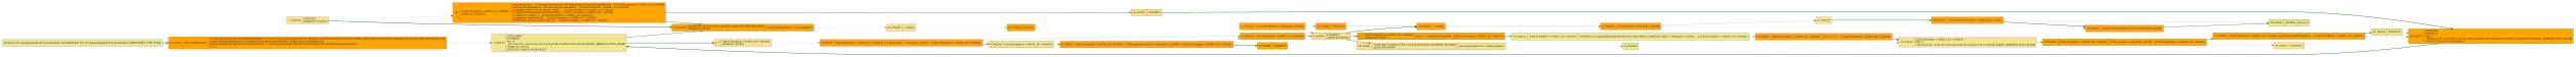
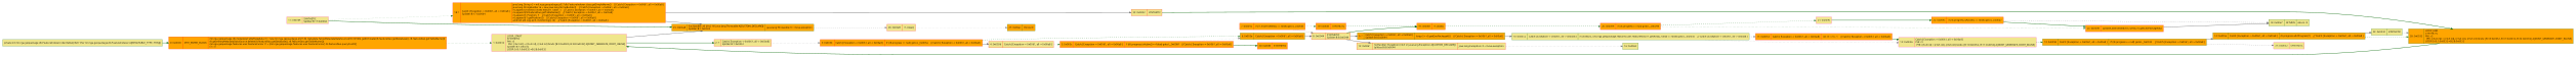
  digraph {
    fontname=Ubuntu
    rankdir=LR
    node [color=red fillcolor=orange fontname=Ubuntu shape=record style=filled]
    edge [color=gray40 fontname=Ubuntu style=bold]
    n1 [label="{0\:\ 0x0000|MTH_ENTER_BLOCK\l|mil.nga.geopackage.db.metadata.TableMetadata r0 = new mil.nga.geopackage.p021db.metadata.TableMetadataDataSource(r8.f229db).getOrCreate(r8.featureDao.getDatabase(), r8.featureDao.getTableName())\lr8.geometryMetadataDataSource.delete(r8.featureDao.getDatabase(), r8.featureDao.getTableName())\lmil.nga.geopackage.features.user.FeatureCursor r1 = (mil.nga.geopackage.features.user.FeatureCursor) r8.featureDao.queryForAll()\lr3 = 0\l}"]
    n2 [color=deeppink fillcolor=khaki label="{1\:\ 0x0032|LOOP_START\lSYNTHETIC\lPHI: r3 \l  PHI: (r3v3 int) = (r3v2 int), (r3v4 int) binds: [B:0:0x0000, B:28:0x0032] A[DONT_GENERATE, DONT_INLINE]\lSplitter:B:1:0x0032\lLOOP:0: B:1:0x0032\-\>B:28:0x0032\l}"]
    n3 [fillcolor=khaki label="{2\:\ ?|Catch:\{ Exception \-\> 0x0061, all \-\> 0x00a8 \}\lSplitter:B:1:0x0032\l}"]
    n4 [color=darkgreen label="{25\:\ 0x00a8|ExcHandler: all (r0v2 'th' java.lang.Throwable A[CUSTOM_DECLARE])\lSplitter:B:1:0x0032\l|java.lang.Throwable r0 = move\-exception\l}"]
    n5 [label="{3\:\ 0x0034|Catch:\{ Exception \-\> 0x0061, all \-\> 0x00a8 \}\l|if (r8.progress == null) goto L_0x003e     \/\/ Catch:\{ Exception \-\> 0x0061, all \-\> 0x00a8 \}\l}"]
    n6 [fillcolor=khaki label="{26\:\ 0x00a9|r1.close()\l}"]
    n7 [fillcolor=khaki label="{4\:\ 0x0036|Catch:\{ Exception \-\> 0x0061, all \-\> 0x00a8 \}\l}"]
    n8 [color=darkgreen label="{6\:\ 0x003e|Catch:\{ Exception \-\> 0x0061, all \-\> 0x00a8 \}\l}"]
    n9 [color=deeppink label="{5\:\ 0x003c|Catch:\{ Exception \-\> 0x0061, all \-\> 0x00a8 \}\l|if (r8.progress.isActive() == false) goto L_0x008f     \/\/ Catch:\{ Exception \-\> 0x0061, all \-\> 0x00a8 \}\l}"]
    n10 [fillcolor=khaki label="{8\:\ 0x0044|SYNTHETIC\lSplitter:B:8:0x0044\l}"]
-   n11 [color=darkgreen label="{30\:\ 0x008f|SYNTHETIC\l}"]
+   n11 [color=deeppink label="{30\:\ 0x008f|SYNTHETIC\l}"]
    n12 [label="{7\:\ 0x0042|if (r1.moveToNext() == false) goto L_0x008f\l}"]
    n13 [color=deeppink label="{29\:\ 0x008f|SYNTHETIC\l}"]
    n14 [color=darkgreen label="{9\:\ ?|Catch:\{ Exception \-\> 0x0061, all \-\> 0x00a8 \}\lSplitter:B:8:0x0044\l|long r5 = r0.getGeoPackageId()     \/\/ Catch:\{ Exception \-\> 0x0061, all \-\> 0x00a8 \}\l}"]
    n15 [fillcolor=khaki label="{15\:\ 0x0061|ExcHandler: Exception (r4v3 'e' java.lang.Exception A[CUSTOM_DECLARE])\lSplitter:B:8:0x0044\l|java.lang.Exception r4 = move\-exception\l}"]
    n16 [label="{19\:\ 0x008f|r1.close()\l}"]
    n17 [color=darkgreen fillcolor=khaki label="{10\:\ 0x0052|Catch:\{ Exception \-\> 0x0061, all \-\> 0x00a8 \}\l|if (index(r5, (mil.nga.geopackage.features.user.FeatureRow) r1.getRow(), false) == false) goto L_0x0056     \/\/ Catch:\{ Exception \-\> 0x0061, all \-\> 0x00a8 \}\l}"]
    n18 [color=darkgreen fillcolor=khaki label="{16\:\ 0x0062}"]
    n19 [color=deeppink label="{11\:\ 0x0054|Catch:\{ Exception \-\> 0x0061, all \-\> 0x00a8 \}\l|int r3 = r3 + 1     \/\/ Catch:\{ Exception \-\> 0x0061, all \-\> 0x00a8 \}\l}"]
    n20 [color=deeppink fillcolor=khaki label="{12\:\ 0x0056|Catch:\{ Exception \-\> 0x0061, all \-\> 0x00a8 \}\lPHI: r3 \l  PHI: (r3v5 int) = (r3v3 int), (r3v6 int) binds: [B:10:0x0052, B:11:0x0054] A[DONT_GENERATE, DONT_INLINE]\l}"]
    n21 [color=darkgreen label="{13\:\ 0x0058|Catch:\{ Exception \-\> 0x0061, all \-\> 0x00a8 \}\l|if (r8.progress == null) goto L_0x0032     \/\/ Catch:\{ Exception \-\> 0x0061, all \-\> 0x00a8 \}\l}"]
    n22 [color=darkgreen label="{14\:\ 0x005a|Catch:\{ Exception \-\> 0x0061, all \-\> 0x00a8 \}\l|r8.progress.addProgress(1)     \/\/ Catch:\{ Exception \-\> 0x0061, all \-\> 0x00a8 \}\l}"]
    n23 [color=deeppink fillcolor=khaki label="{31\:\ 0x0032|SYNTHETIC\l}"]
    n24 [color=darkgreen fillcolor=khaki label="{32\:\ 0x0032|SYNTHETIC\l}"]
    n25 [color=darkgreen label="{28\:\ 0x0032|LOOP_END\lSYNTHETIC\lPHI: r3 \l  PHI: (r3v4 int) = (r3v3 int), (r3v5 int), (r3v5 int) binds: [B:33:0x0032, B:31:0x0032, B:32:0x0032] A[DONT_GENERATE, DONT_INLINE]\lLOOP:0: B:1:0x0032\-\>B:28:0x0032\l}"]
    n26 [color=deeppink fillcolor=khaki label="{17\:\ 0x0064|SYNTHETIC\lSplitter:B:17:0x0064\l}"]
    n27 [label="{18\:\ ?|Catch:\{ Exception \-\> 0x0061, all \-\> 0x00a8 \}\lSplitter:B:17:0x0064\l|java.lang.String r5 = mil.nga.geopackage.p021db.FeatureIndexer.class.getSimpleName()     \/\/ Catch:\{ Exception \-\> 0x0061, all \-\> 0x00a8 \}\ljava.lang.StringBuilder r6 = new java.lang.StringBuilder()     \/\/ Catch:\{ Exception \-\> 0x0061, all \-\> 0x00a8 \}\lr6.append(\"Failed to index feature. Table: \")     \/\/ Catch:\{ Exception \-\> 0x0061, all \-\> 0x00a8 \}\lr6.append(r8.featureDao.getTableName())     \/\/ Catch:\{ Exception \-\> 0x0061, all \-\> 0x00a8 \}\lr6.append(\", Position: \")     \/\/ Catch:\{ Exception \-\> 0x0061, all \-\> 0x00a8 \}\lr6.append(r1.getPosition())     \/\/ Catch:\{ Exception \-\> 0x0061, all \-\> 0x00a8 \}\landroid.util.Log.e(r5, r6.toString(), r4)     \/\/ Catch:\{ Exception \-\> 0x0061, all \-\> 0x00a8 \}\l}"]
    n28 [fillcolor=khaki label="{33\:\ 0x0032|SYNTHETIC\l}"]
    n29 [color=deeppink label="{20\:\ 0x0094|if (r8.progress == null) goto L_0x009e\l}"]
    n30 [color=deeppink fillcolor=khaki label="{21\:\ 0x0096}"]
    n31 [color=deeppink label="{23\:\ 0x009e|updateLastIndexed(r8.f229db, r0.getGeoPackageId())\l}"]
    n32 [label="{22\:\ 0x009c|if (r8.progress.isActive() == false) goto L_0x00a7\l}"]
    n33 [color=darkgreen fillcolor=khaki label="{24\:\ 0x00a7|RETURN\l|return r3\l}"]
    n34 [color=darkgreen label="{27\:\ 0x00ac|throw r0\l}"]
    n35 [color=darkgreen fillcolor=khaki label="{private int mil.nga.geopackage.db.FeatureIndexer.indexTable((r8v0 'this' mil.nga.geopackage.db.FeatureIndexer A[IMMUTABLE_TYPE, THIS])) }"]
    n1 -> n2 [color=darkgreen style=dotted]
    n2 -> n3 [color=darkgreen]
    n2 -> n4
    n3 -> n5 [style=dotted]
    n4 -> n6 [style=dashed]
    n5 -> n7
    n5 -> n8 [color=darkgreen style=dashed]
    n6 -> n34 [style=dotted]
    n7 -> n9 [color=darkgreen style=dotted]
    n8 -> n10
    n9 -> n8 [style=dotted]
    n9 -> n11 [color=darkgreen]
    n10 -> n14
    n10 -> n15
    n10 -> n16 [color=darkgreen]
    n12 -> n10 [style=dashed]
    n12 -> n13 [color=darkgreen style=dotted]
    n13 -> n16 [color=darkgreen style=dashed]
    n14 -> n17
    n15 -> n18 [style=dotted]
    n16 -> n29 [color=darkgreen style=dashed]
    n17 -> n19 [style=dashed]
    n17 -> n20 [style=dotted]
    n19 -> n20 [color=darkgreen]
    n20 -> n21 [color=darkgreen style=dashed]
    n21 -> n22
    n21 -> n23 [style=dashed]
    n22 -> n24
    n22 -> n25 [color=darkgreen style=dashed]
    n24 -> n25 [style=dashed]
    n25 -> n2 [color=darkgreen]
    n26 -> n4 [color=darkgreen]
    n26 -> n27 [color=darkgreen style=dotted]
    n27 -> n4
    n27 -> n28
    n28 -> n25 [color=darkgreen]
    n29 -> n30 [color=darkgreen style=dashed]
    n29 -> n31 [color=darkgreen style=dotted]
    n30 -> n32 [color=darkgreen]
    n31 -> n33
    n32 -> n31 [color=darkgreen]
    n32 -> n33 [style=dashed]
    n35 -> n1 [color=darkgreen]
  }
